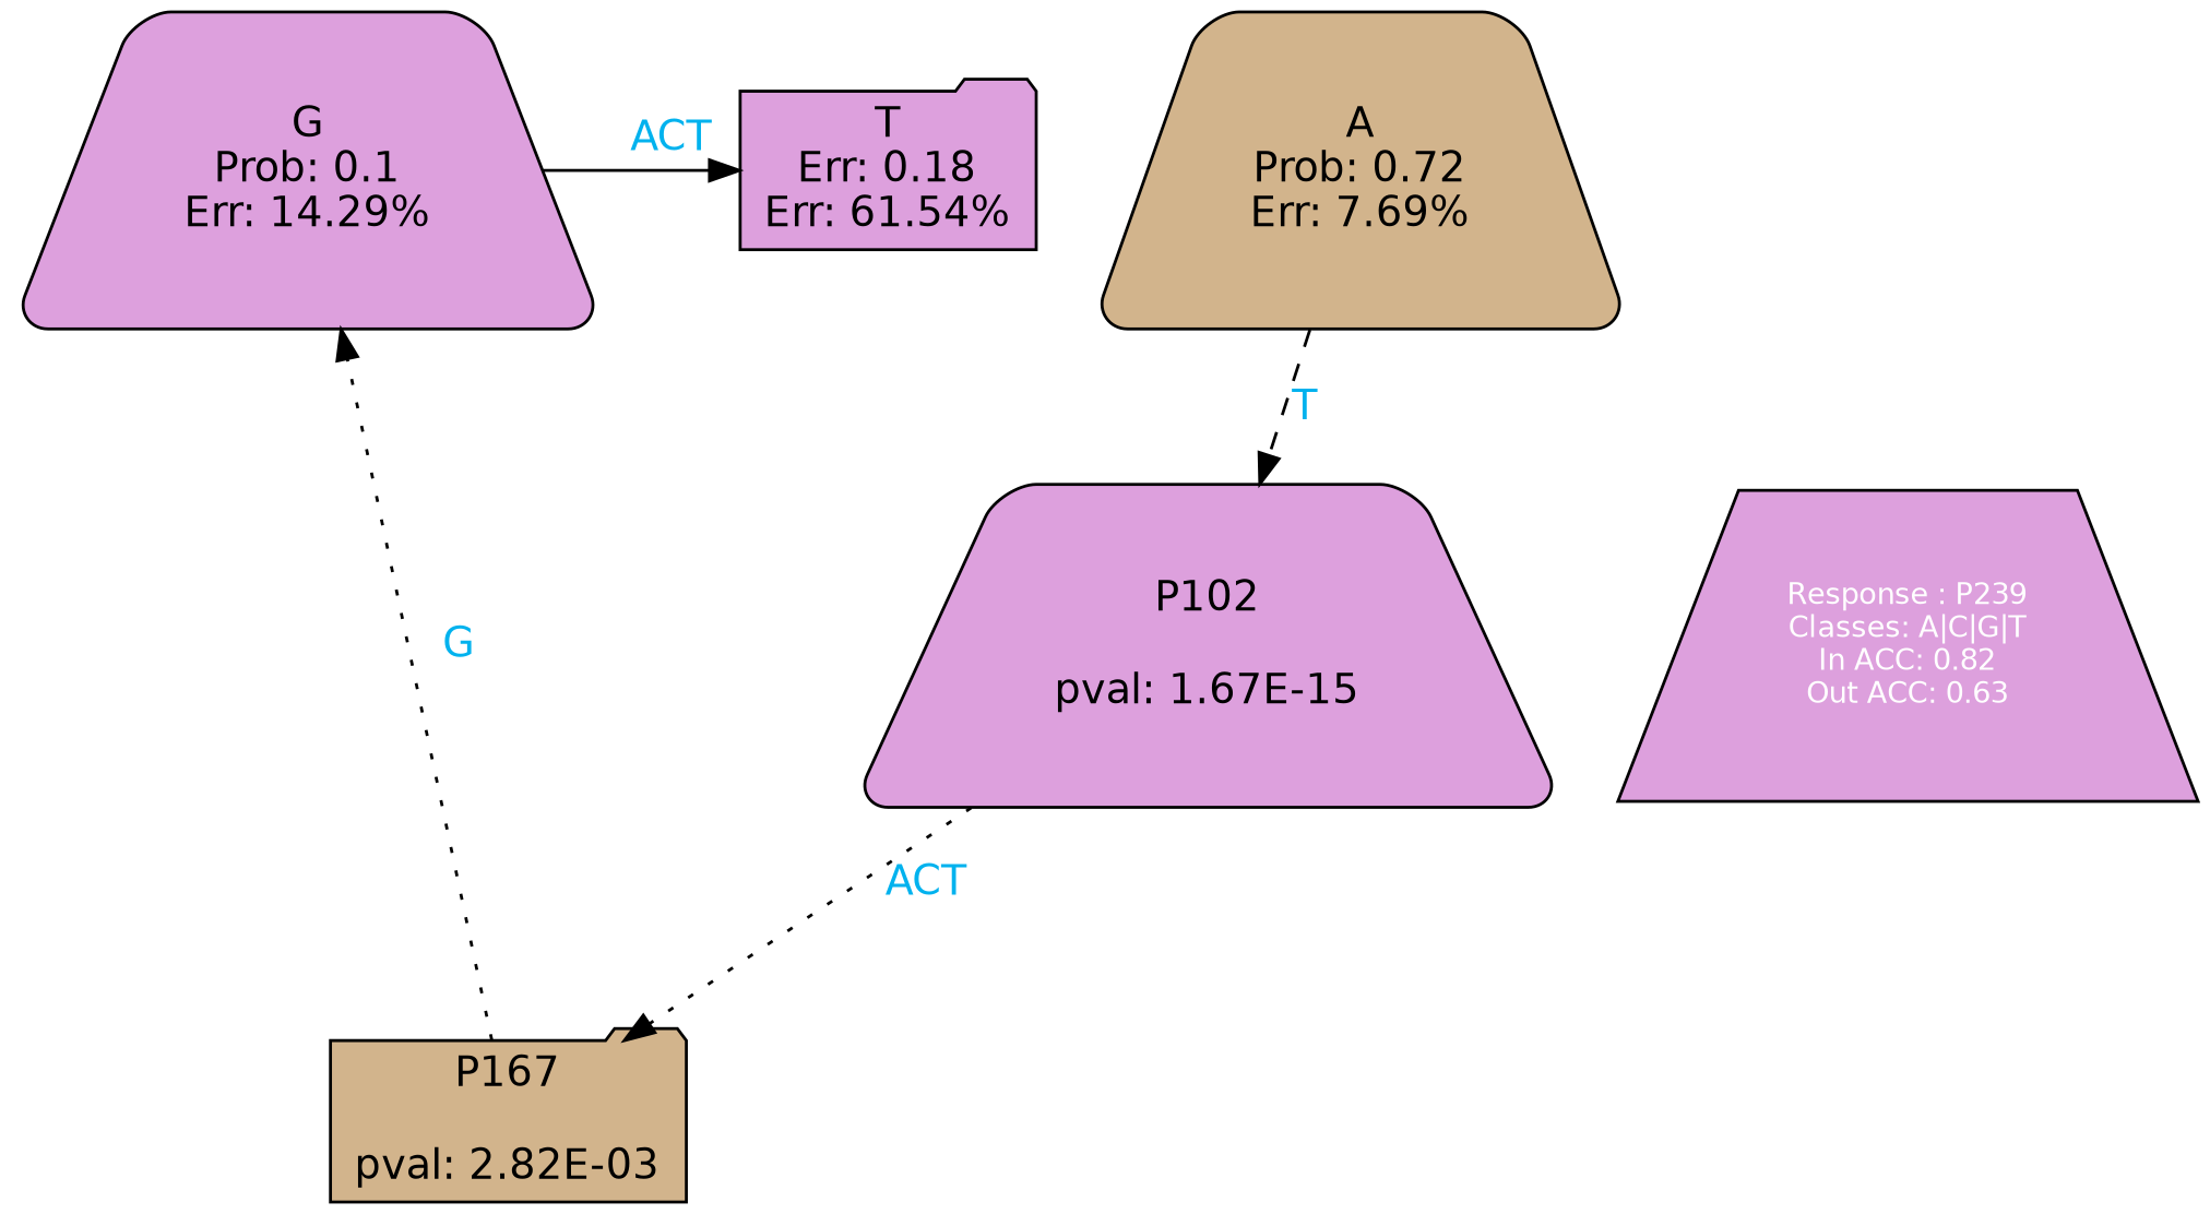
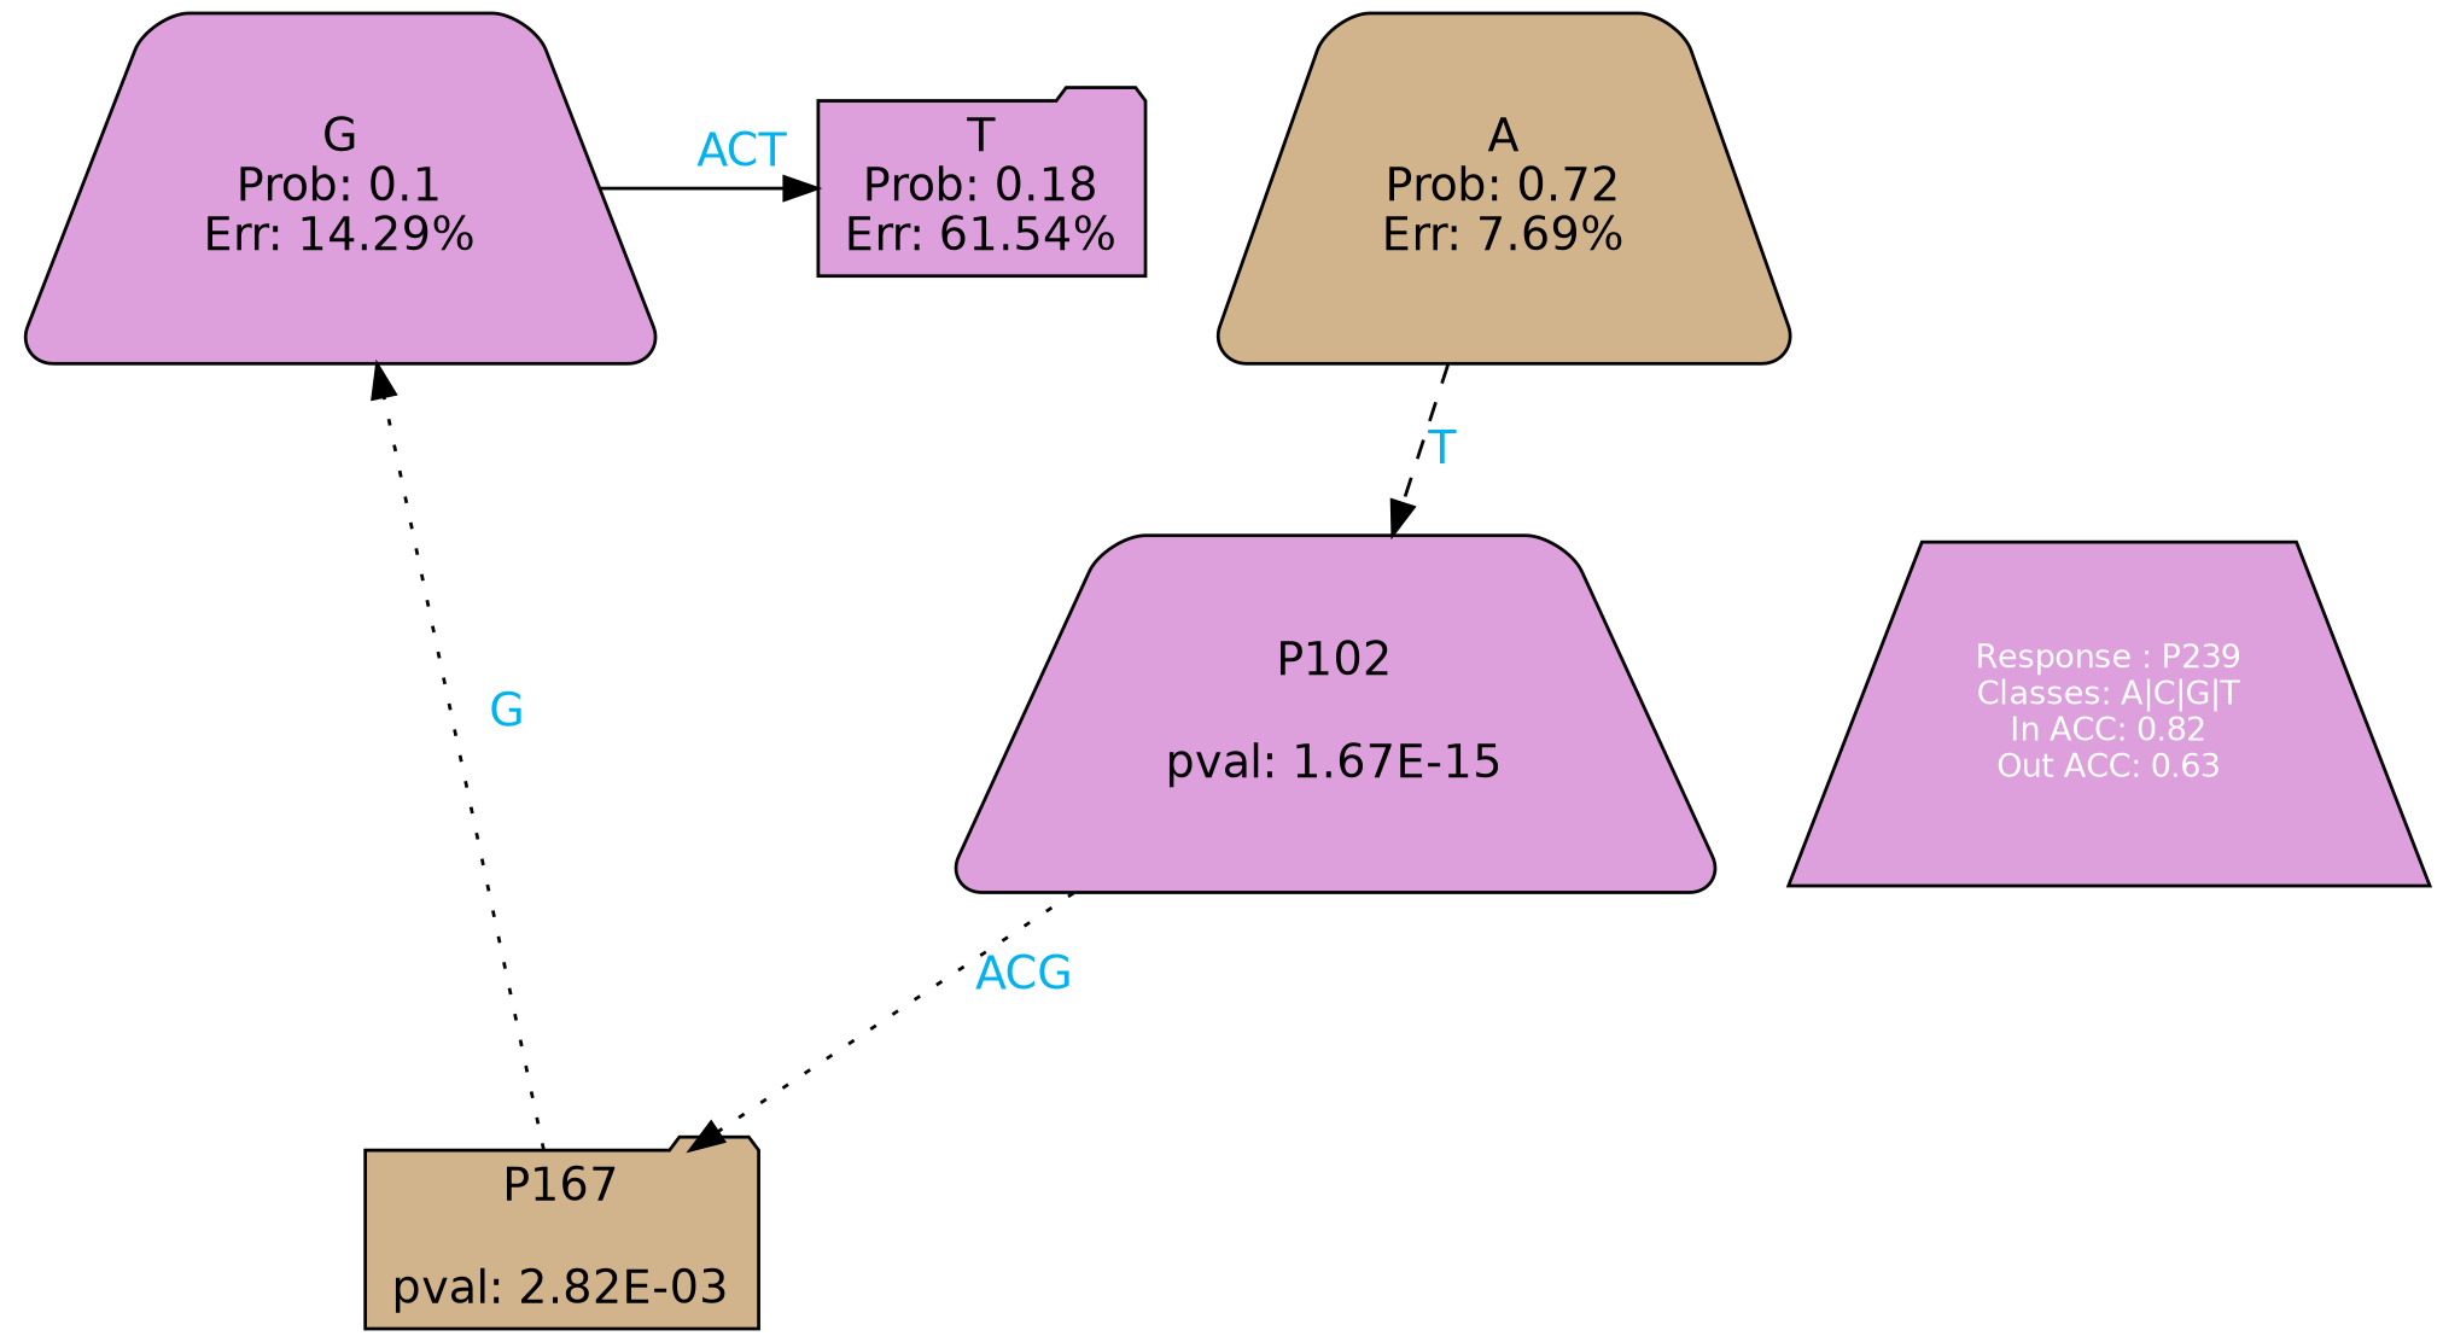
  digraph {
    ranksep=equally
    splines=polylines
    node [color=black fillcolor=plum fontname=helvetica shape=trapezium style="filled, rounded"]
    edge [fontcolor=deepskyblue2 fontname=helvetica style=dotted]
-   n1 [label="T\nErr: 0.18\nErr: 61.54%" shape=folder]
+   n1 [label="T\nProb: 0.18\nErr: 61.54%" shape=folder]
    n2 [label="G\nProb: 0.1\nErr: 14.29%"]
    n3 [fillcolor=tan label="A\nProb: 0.72\nErr: 7.69%"]
    n4 [align=left fontcolor=white fontsize=10 label="Response : P239\nClasses: A|C|G|T\nIn ACC: 0.82\nOut ACC: 0.63\n" style=filled]
    n5 [label="P102\n\npval: 1.67E-15"]
    n6 [fillcolor=tan label="P167\n\npval: 2.82E-03" shape=folder]
    subgraph sub_1 {
      rank=same
      n1
      n2
      n3
    }
    subgraph sub_2 {
      rank=same
      n4
      n5
    }
    n2 -> n1 [label=ACT style=solid]
    n3 -> n5 [label=T style=dashed]
-   n5 -> n6 [label=ACT]
+   n5 -> n6 [label=ACG]
    n6 -> n2 [label=G]
  }
